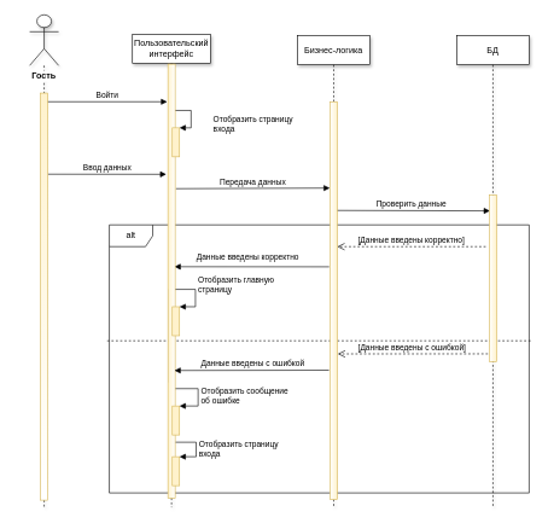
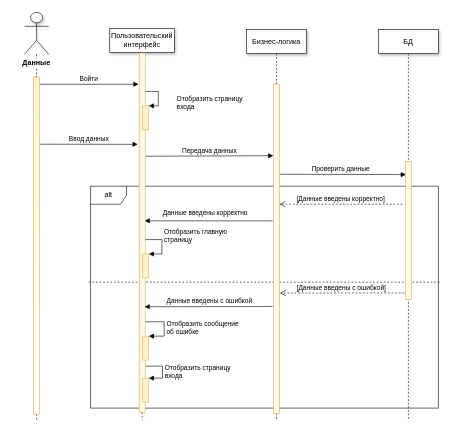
  <mxCell id="0" />
  <mxCell id="1" parent="0" />
  <mxCell id="2" value="" style="endArrow=none;dashed=1;html=1;" parent="1" edge="1"><mxGeometry width="50" height="50" relative="1" as="geometry"><mxPoint x="147" y="470" as="sourcePoint" /><mxPoint x="734" y="470" as="targetPoint" /></mxGeometry></mxCell>
  <mxCell id="3" value="alt" style="shape=umlFrame;whiteSpace=wrap;html=1;shadow=0;strokeColor=#000000;gradientColor=#ffffff;" parent="1" vertex="1"><mxGeometry x="150" y="310" width="580" height="370" as="geometry" /></mxCell>
  <mxCell id="4" value="&lt;span style=&quot;text-align: center&quot;&gt;Отобразить сообщение&lt;br&gt;об ошибке&lt;br&gt;&lt;br&gt;&lt;/span&gt;" style="edgeStyle=orthogonalEdgeStyle;html=1;align=left;spacingLeft=2;endArrow=block;rounded=0;entryX=1;entryY=0;exitX=0.131;exitY=0.734;exitDx=0;exitDy=0;exitPerimeter=0;" parent="1" target="26" edge="1"><mxGeometry x="0.242" relative="1" as="geometry"><mxPoint x="236" y="537.684" as="sourcePoint" /><Array as="points"><mxPoint x="235.69" y="536" /><mxPoint x="272.69" y="536" /><mxPoint x="272.69" y="560" /></Array><mxPoint as="offset" /></mxGeometry></mxCell>
  <mxCell id="5" value="[Данные введены с ошибкой]" style="html=1;verticalAlign=bottom;endArrow=open;dashed=1;endSize=8;entryX=1.067;entryY=0.634;entryDx=0;entryDy=0;entryPerimeter=0;" parent="1" target="16" edge="1"><mxGeometry x="0.012" relative="1" as="geometry"><mxPoint x="673" y="488" as="sourcePoint" /><mxPoint x="470" y="490" as="targetPoint" /><mxPoint as="offset" /></mxGeometry></mxCell>
  <mxCell id="6" value="Проверить данные" style="html=1;verticalAlign=bottom;endArrow=block;entryX=0.083;entryY=0.094;entryDx=0;entryDy=0;entryPerimeter=0;" parent="1" target="18" edge="1"><mxGeometry width="80" relative="1" as="geometry"><mxPoint x="459" y="290" as="sourcePoint" /><mxPoint x="680" y="264" as="targetPoint" /></mxGeometry></mxCell>
  <mxCell id="7" value="Передача данных" style="html=1;verticalAlign=bottom;endArrow=block;entryX=-0.033;entryY=0.217;entryDx=0;entryDy=0;entryPerimeter=0;" parent="1" target="16" edge="1"><mxGeometry width="80" relative="1" as="geometry"><mxPoint x="242" y="260" as="sourcePoint" /><mxPoint x="453" y="263" as="targetPoint" /></mxGeometry></mxCell>
  <mxCell id="8" value="Ввод данных" style="html=1;verticalAlign=bottom;endArrow=block;entryX=-0.226;entryY=0.254;entryDx=0;entryDy=0;entryPerimeter=0;" parent="1" target="23" edge="1"><mxGeometry width="80" relative="1" as="geometry"><mxPoint x="65" y="240" as="sourcePoint" /><mxPoint x="180" y="260" as="targetPoint" /></mxGeometry></mxCell>
  <mxCell id="9" value="" style="html=1;verticalAlign=bottom;endArrow=block;exitX=-0.127;exitY=0.415;exitDx=0;exitDy=0;exitPerimeter=0;entryX=0.9;entryY=0.467;entryDx=0;entryDy=0;entryPerimeter=0;" parent="1" source="16" target="23" edge="1"><mxGeometry x="0.135" y="18" width="80" relative="1" as="geometry"><mxPoint x="460" y="367" as="sourcePoint" /><mxPoint x="246" y="465" as="targetPoint" /><Array as="points" /><mxPoint as="offset" /></mxGeometry></mxCell>
  <mxCell id="10" value="Данные введены корректно" style="edgeLabel;html=1;align=center;verticalAlign=middle;resizable=0;points=[];" parent="9" vertex="1" connectable="0"><mxGeometry x="0.15" y="-5" relative="1" as="geometry"><mxPoint x="10" y="-9" as="offset" /></mxGeometry></mxCell>
  <mxCell id="11" value="[Данные введены корректно]" style="html=1;verticalAlign=bottom;endArrow=open;dashed=1;endSize=8;" parent="1" target="16" edge="1"><mxGeometry relative="1" as="geometry"><mxPoint x="670" y="340" as="sourcePoint" /><mxPoint x="469" y="278" as="targetPoint" /></mxGeometry></mxCell>
  <mxCell id="12" value="Войти" style="html=1;verticalAlign=bottom;endArrow=block;" parent="1" edge="1"><mxGeometry width="80" relative="1" as="geometry"><mxPoint x="64" y="140" as="sourcePoint" /><mxPoint x="230" y="140" as="targetPoint" /></mxGeometry></mxCell>
  <mxCell id="13" value="" style="shape=umlLifeline;participant=umlActor;perimeter=lifelinePerimeter;whiteSpace=wrap;html=1;container=1;collapsible=0;recursiveResize=0;verticalAlign=top;spacingTop=36;labelBackgroundColor=#ffffff;outlineConnect=0;size=70;gradientColor=#ffffff;gradientDirection=east;shadow=1;" parent="1" vertex="1"><mxGeometry x="40" y="20" width="40" height="680" as="geometry" /></mxCell>
  <mxCell id="14" value="" style="html=1;points=[];perimeter=orthogonalPerimeter;labelBackgroundColor=#ffffff;fillColor=#fff2cc;strokeColor=#d6b656;gradientColor=#ffffff;" parent="13" vertex="1"><mxGeometry x="15" y="108" width="10" height="562" as="geometry" /></mxCell>
  <mxCell id="15" value="Бизнес-логика" style="shape=umlLifeline;perimeter=lifelinePerimeter;whiteSpace=wrap;html=1;container=1;collapsible=0;recursiveResize=0;outlineConnect=0;shadow=1;" parent="1" vertex="1"><mxGeometry x="410" y="49" width="100" height="651" as="geometry" /></mxCell>
  <mxCell id="16" value="" style="html=1;points=[];perimeter=orthogonalPerimeter;labelBackgroundColor=#ffffff;fillColor=#fff2cc;strokeColor=#d6b656;gradientColor=#ffffff;gradientDirection=west;" parent="15" vertex="1"><mxGeometry x="45" y="91" width="10" height="549" as="geometry" /></mxCell>
  <mxCell id="17" value="БД" style="shape=umlLifeline;perimeter=lifelinePerimeter;whiteSpace=wrap;html=1;container=1;collapsible=0;recursiveResize=0;outlineConnect=0;shadow=1;" parent="1" vertex="1"><mxGeometry x="630" y="49" width="100" height="651" as="geometry" /></mxCell>
  <mxCell id="18" value="" style="html=1;points=[];perimeter=orthogonalPerimeter;labelBackgroundColor=#ffffff;fillColor=#fff2cc;strokeColor=#d6b656;gradientColor=#ffffff;gradientDirection=west;" parent="17" vertex="1"><mxGeometry x="45" y="220" width="10" height="230" as="geometry" /></mxCell>
- <mxCell id="19" value="Гость" style="text;align=center;fontStyle=1;verticalAlign=middle;spacingLeft=3;spacingRight=3;strokeColor=none;rotatable=0;points=[[0,0.5],[1,0.5]];portConstraint=eastwest;labelBackgroundColor=#ffffff;" parent="1" vertex="1"><mxGeometry x="20" y="90" width="80" height="26" as="geometry" /></mxCell>
+ <mxCell id="19" value="Данные" style="text;align=center;fontStyle=1;verticalAlign=middle;spacingLeft=3;spacingRight=3;strokeColor=none;rotatable=0;points=[[0,0.5],[1,0.5]];portConstraint=eastwest;labelBackgroundColor=#ffffff;" parent="1" vertex="1"><mxGeometry x="20" y="90" width="80" height="26" as="geometry" /></mxCell>
  <mxCell id="20" value="Пользовательский интерфейс" style="shape=umlLifeline;perimeter=lifelinePerimeter;whiteSpace=wrap;html=1;container=1;collapsible=0;recursiveResize=0;outlineConnect=0;strokeColor=#000000;shadow=1;" parent="1" vertex="1"><mxGeometry x="182" y="47" width="108" height="653" as="geometry" /></mxCell>
  <mxCell id="21" value="&lt;span style=&quot;text-align: center&quot;&gt;Отобразить главную&lt;br&gt;страницу&lt;br&gt;&lt;br&gt;&lt;/span&gt;" style="edgeStyle=orthogonalEdgeStyle;html=1;align=left;spacingLeft=2;endArrow=block;rounded=0;entryX=1;entryY=0;exitX=0.131;exitY=0.734;exitDx=0;exitDy=0;exitPerimeter=0;" parent="20" source="23" target="25" edge="1"><mxGeometry x="0.564" relative="1" as="geometry"><mxPoint x="62" y="352" as="sourcePoint" /><Array as="points"><mxPoint x="50" y="352" /><mxPoint x="87" y="352" /><mxPoint x="87" y="376" /></Array><mxPoint as="offset" /></mxGeometry></mxCell>
  <mxCell id="22" value="&lt;span style=&quot;text-align: center&quot;&gt;Отобразить страницу&lt;br&gt;входа&lt;/span&gt;" style="edgeStyle=orthogonalEdgeStyle;html=1;align=left;spacingLeft=2;endArrow=block;rounded=0;entryX=1;entryY=0;" parent="20" target="24" edge="1"><mxGeometry x="0.385" y="21" relative="1" as="geometry"><mxPoint x="56" y="105" as="sourcePoint" /><Array as="points"><mxPoint x="81" y="105" /></Array><mxPoint x="6" y="-1" as="offset" /></mxGeometry></mxCell>
  <mxCell id="23" value="" style="html=1;points=[];perimeter=orthogonalPerimeter;labelBackgroundColor=#ffffff;fillColor=#fff2cc;strokeColor=#d6b656;gradientColor=#ffffff;gradientDirection=east;" parent="20" vertex="1"><mxGeometry x="49" y="41" width="10" height="599" as="geometry" /></mxCell>
  <mxCell id="24" value="" style="html=1;points=[];perimeter=orthogonalPerimeter;shadow=0;strokeColor=#d6b656;fillColor=#fff2cc;" parent="20" vertex="1"><mxGeometry x="55" y="129" width="10" height="40" as="geometry" /></mxCell>
  <mxCell id="25" value="" style="html=1;points=[];perimeter=orthogonalPerimeter;shadow=0;strokeColor=#d6b656;fillColor=#fff2cc;" parent="20" vertex="1"><mxGeometry x="55" y="376" width="10" height="40" as="geometry" /></mxCell>
  <mxCell id="26" value="" style="html=1;points=[];perimeter=orthogonalPerimeter;shadow=0;strokeColor=#d6b656;fillColor=#fff2cc;" parent="20" vertex="1"><mxGeometry x="55" y="513" width="10" height="40" as="geometry" /></mxCell>
  <mxCell id="27" value="" style="html=1;points=[];perimeter=orthogonalPerimeter;shadow=0;strokeColor=#d6b656;fillColor=#fff2cc;" parent="20" vertex="1"><mxGeometry x="55" y="583" width="10" height="40" as="geometry" /></mxCell>
  <mxCell id="28" value="Данные введены с ошибкой" style="html=1;verticalAlign=bottom;endArrow=block;exitX=-0.152;exitY=0.675;exitDx=0;exitDy=0;exitPerimeter=0;" parent="1" source="16" edge="1"><mxGeometry x="-0.015" width="80" relative="1" as="geometry"><mxPoint x="460.66" y="494.4" as="sourcePoint" /><mxPoint x="240" y="511" as="targetPoint" /><Array as="points" /><mxPoint as="offset" /></mxGeometry></mxCell>
  <mxCell id="29" value="&lt;span style=&quot;text-align: center&quot;&gt;Отобразить страницу&lt;br&gt;входа&lt;/span&gt;" style="edgeStyle=orthogonalEdgeStyle;html=1;align=left;spacingLeft=2;endArrow=block;rounded=0;entryX=1;entryY=0;" parent="1" target="27" edge="1"><mxGeometry x="0.074" relative="1" as="geometry"><mxPoint x="241.69" y="610" as="sourcePoint" /><Array as="points"><mxPoint x="270" y="610" /><mxPoint x="270" y="630" /></Array><mxPoint as="offset" /></mxGeometry></mxCell>
